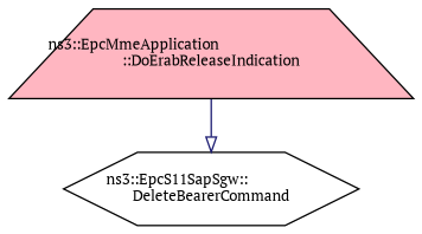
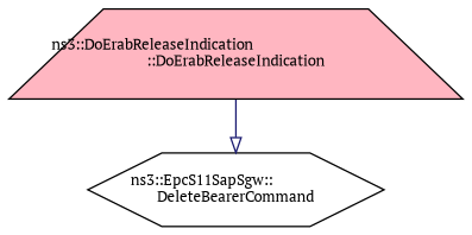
  digraph {
    rankdir=TB
    fontname="PT Serif"
    node [color=black fontname="PT Serif" fontsize=10 style=filled]
-   n1 [fillcolor=lightpink fontcolor=black height=0.2 label="ns3::EpcMmeApplication\l::DoErabReleaseIndication" shape=trapezium width=0.4]
+   n1 [fillcolor=lightpink fontcolor=black height=0.2 label="ns3::DoErabReleaseIndication\l::DoErabReleaseIndication" shape=trapezium width=0.4]
    n2 [fillcolor=white height=0.2 label="ns3::EpcS11SapSgw::\lDeleteBearerCommand" shape=hexagon width=0.4]
    n1 -> n2 [color=midnightblue fontname="PT Serif" fontsize=10 labelfontname=Helvetica labelfontsize=10 style=solid arrowhead=onormal]
  }
